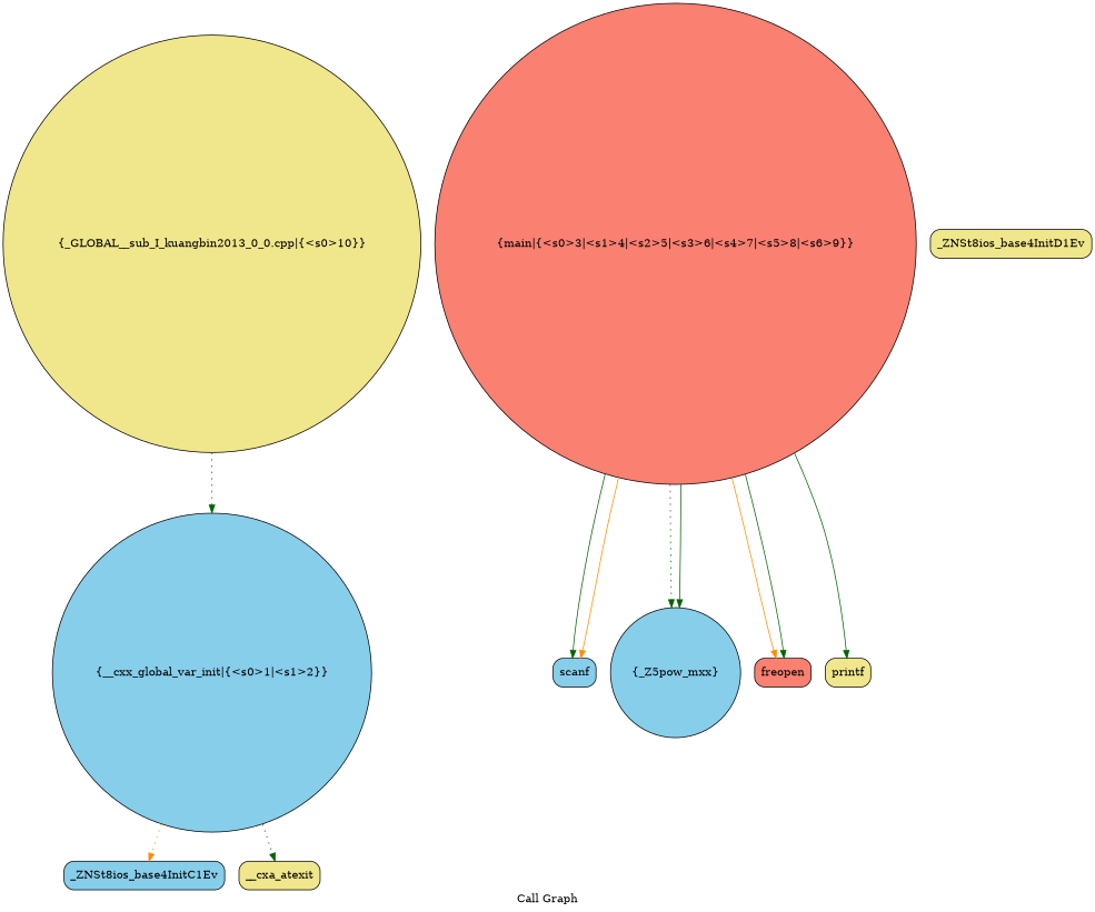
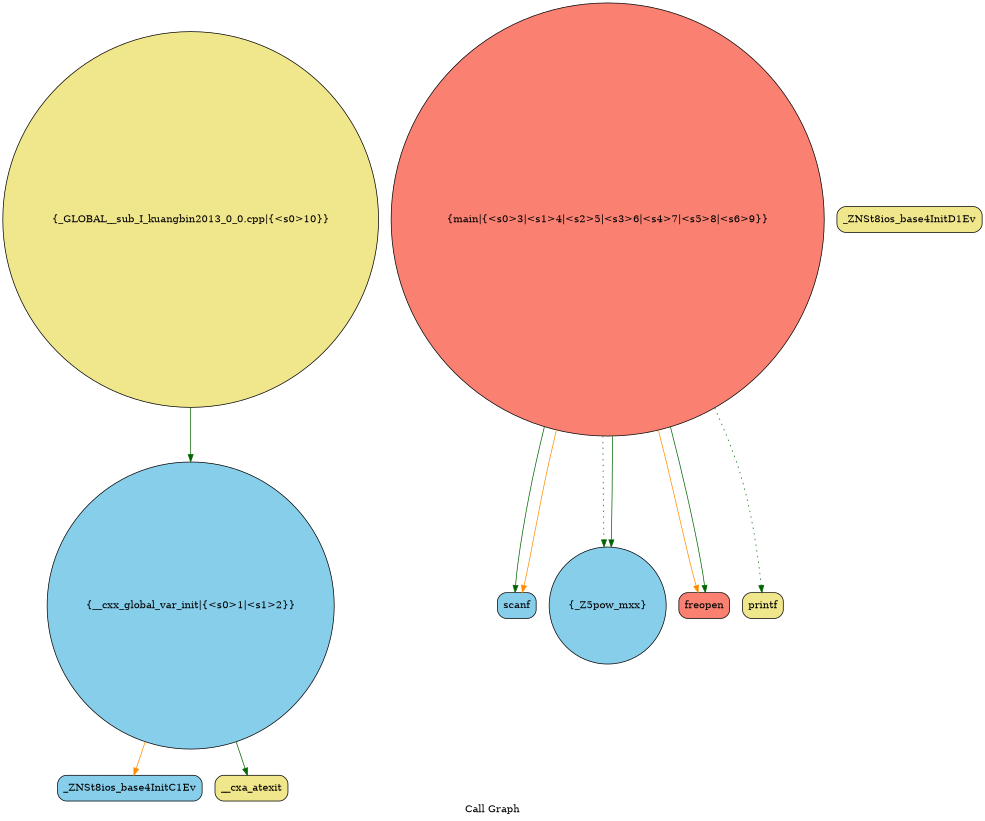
  digraph {
    label="Call Graph"
    node [fillcolor=skyblue shape=Mrecord style=filled]
    edge [color=darkgreen style=solid tailport=s0]
    n1 [label="{__cxx_global_var_init|{<s0>1|<s1>2}}" shape=circle]
    n2 [label="{_ZNSt8ios_base4InitC1Ev}"]
    n3 [fillcolor=khaki label="{__cxa_atexit}"]
    n4 [label="{scanf}"]
    n5 [fillcolor=khaki label="{_ZNSt8ios_base4InitD1Ev}"]
    n6 [fillcolor=khaki label="{_GLOBAL__sub_I_kuangbin2013_0_0.cpp|{<s0>10}}" shape=circle]
    n7 [label="{_Z5pow_mxx}" shape=circle]
    n8 [fillcolor=salmon label="{freopen}"]
    n9 [fillcolor=khaki label="{printf}"]
    n10 [fillcolor=salmon label="{main|{<s0>3|<s1>4|<s2>5|<s3>6|<s4>7|<s5>8|<s6>9}}" shape=circle]
-   n1 -> n2 [color=darkorange style=dotted]
-   n1 -> n3 [style=dotted tailport=s1]
-   n6 -> n1 [style=dotted]
+   n1 -> n2 [color=darkorange]
+   n1 -> n3 [tailport=s1]
+   n6 -> n1
    n10 -> n4 [tailport=s2]
    n10 -> n4 [color=darkorange tailport=s3]
    n10 -> n7 [style=dotted tailport=s4]
    n10 -> n7 [tailport=s5]
    n10 -> n8 [color=darkorange]
    n10 -> n8 [tailport=s1]
-   n10 -> n9 [tailport=s6]
+   n10 -> n9 [style=dotted tailport=s6]
  }
